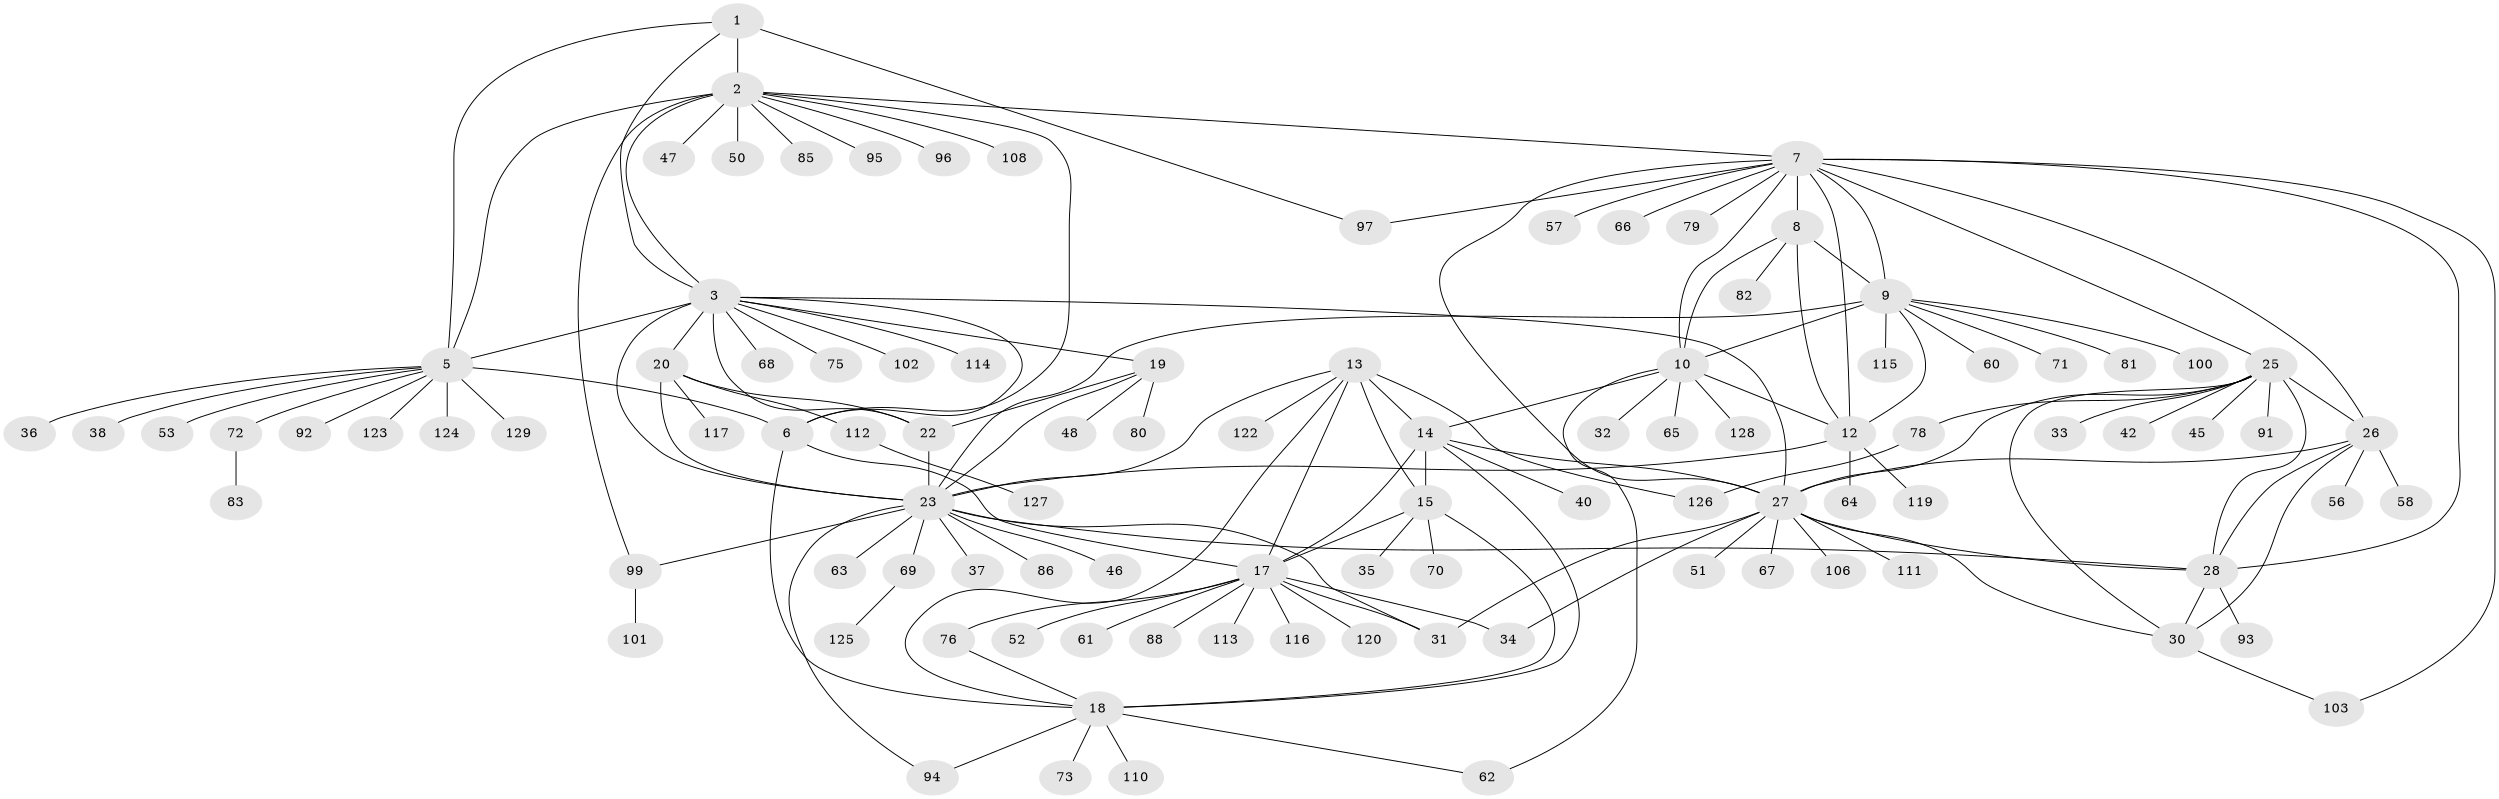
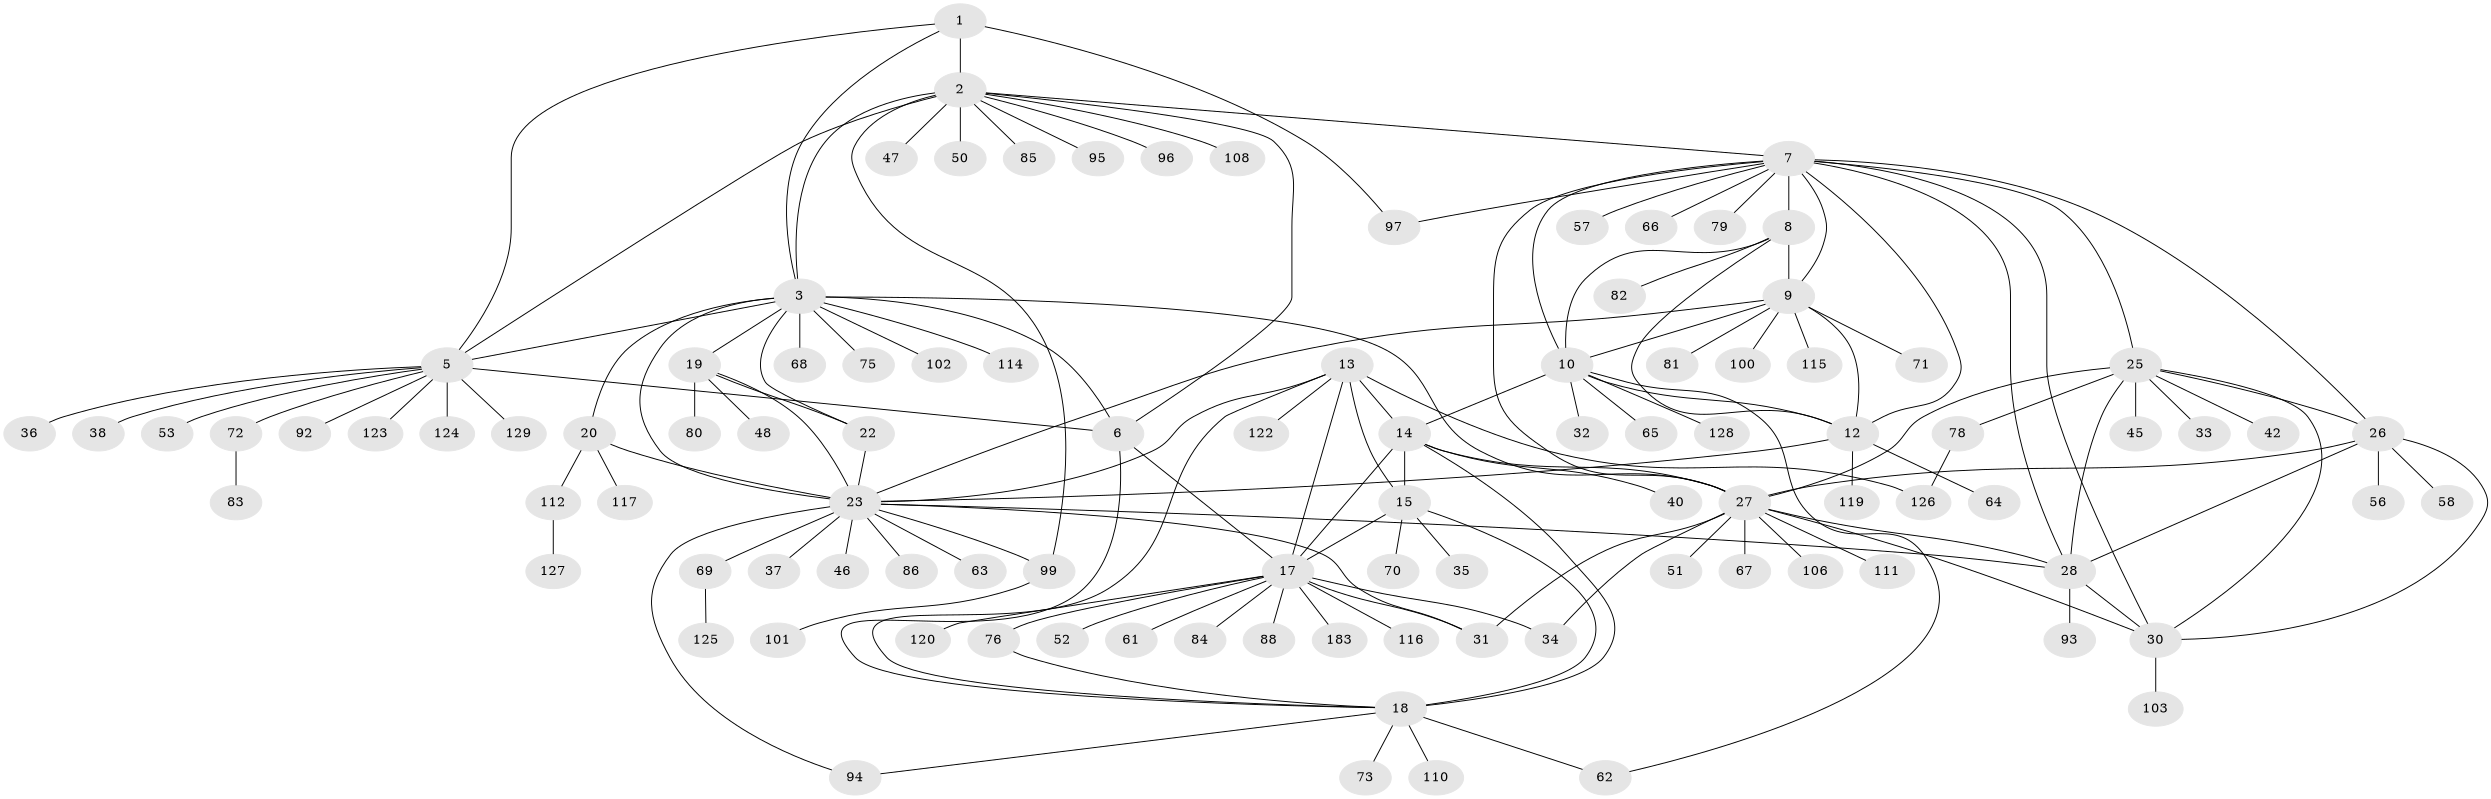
  graph {
    node [color=gray90 style=filled]
    1 [super="+43"]
    2 [super="+4"]
    3 [super="+21"]
    5 [super="+54"]
    97
    6
    7 [super="+29"]
    47
    50
    85
    95
    96
    99
    108
    19 [super="+74"]
    20 [super="+90"]
    22
    23 [super="+24"]
    27 [super="+87"]
    68
    75
    102
    114
    36
    38 [super="+77"]
    53
    72
    92
    123
    124
    129
    17 [super="+89"]
    18 [super="+39"]
    8
    9 [super="+11"]
    10 [super="+118"]
    12 [super="+104"]
    25 [super="+41"]
    26 [super="+107"]
    28 [super="+109"]
    30 [super="+59"]
    57
    66
    79
    101
    48
    80
    112
    117
    31 [super="+105"]
    94
    37 [super="+98"]
    46
    63
    69
    86
    34
    51
    67
    106
    111
    83
    52 [super="+55"]
    61
    76
+   84
    88
-   113
+   113 [label=183]
    116
    120
    62
    73
    110
    82
-   60
    71
    81
    100
    115
    14 [super="+16"]
    32
    65
    128
    64
    119
    33
    42
    45
    78
-   91
    56
    58
    93
    103
    15
    40
    13 [super="+44"]
    122
    126
    35
    70
    127
    125
    1 -- 2 [weight=2]
    1 -- 3
    1 -- 5
    1 -- 97
    2 -- 3 [weight=2]
    2 -- 5 [weight=2]
    2 -- 6 [weight=2]
    2 -- 7
    2 -- 47
    2 -- 50
    2 -- 85
    2 -- 95
    2 -- 96
    2 -- 99
    2 -- 108
    3 -- 5
    3 -- 6
    3 -- 19
    3 -- 20
    3 -- 22
    3 -- 23 [weight=2]
    3 -- 27
    3 -- 68
    3 -- 75
    3 -- 102
    3 -- 114
    5 -- 6
    5 -- 36
    5 -- 38
    5 -- 53
    5 -- 72
    5 -- 92
    5 -- 123
    5 -- 124
    5 -- 129
    6 -- 17
    6 -- 18
    7 -- 97
    7 -- 27
    7 -- 8
    7 -- 9 [weight=2]
    7 -- 10
    7 -- 12
    7 -- 25
    7 -- 26
    7 -- 28
-   7 -- 103
+   7 -- 30
    7 -- 57
    7 -- 66
    7 -- 79
    99 -- 101
    19 -- 22
    19 -- 23 [weight=2]
    19 -- 48
    19 -- 80
-   20 -- 22
    20 -- 23 [weight=2]
    20 -- 112
    20 -- 117
    22 -- 23 [weight=2]
    23 -- 99
    23 -- 28
    23 -- 31
    23 -- 94
    23 -- 37
    23 -- 46
    23 -- 63
    23 -- 69
    23 -- 86
    27 -- 28
    27 -- 30
    27 -- 31
    27 -- 34
    27 -- 51
    27 -- 67
    27 -- 106
    27 -- 111
    72 -- 83
    17 -- 31
    17 -- 34
    17 -- 52
    17 -- 61
    17 -- 76
+   17 -- 84
    17 -- 88
    17 -- 113
    17 -- 116
    17 -- 120
    18 -- 94
    18 -- 62
    18 -- 73
    18 -- 110
    8 -- 9 [weight=2]
    8 -- 10
    8 -- 12
    8 -- 82
    9 -- 23
    9 -- 10 [weight=2]
    9 -- 12 [weight=2]
-   9 -- 60
    9 -- 71
    9 -- 81
    9 -- 100
    9 -- 115
    10 -- 12
    10 -- 62
    10 -- 14
    10 -- 32
    10 -- 65
    10 -- 128
    12 -- 23
    12 -- 64
    12 -- 119
    25 -- 27
    25 -- 26
    25 -- 28
    25 -- 30
    25 -- 33
    25 -- 42
    25 -- 45
    25 -- 78
-   25 -- 91
    26 -- 27
    26 -- 28
    26 -- 30
    26 -- 56
    26 -- 58
    28 -- 30
    28 -- 93
    30 -- 103
    112 -- 127
    69 -- 125
    76 -- 18
    14 -- 27
    14 -- 17 [weight=2]
    14 -- 18 [weight=2]
    14 -- 15 [weight=2]
    14 -- 40
    78 -- 126
    15 -- 17
    15 -- 18
    15 -- 35
    15 -- 70
    13 -- 23
    13 -- 17
    13 -- 18
    13 -- 14 [weight=2]
    13 -- 15
    13 -- 122
    13 -- 126
  }
